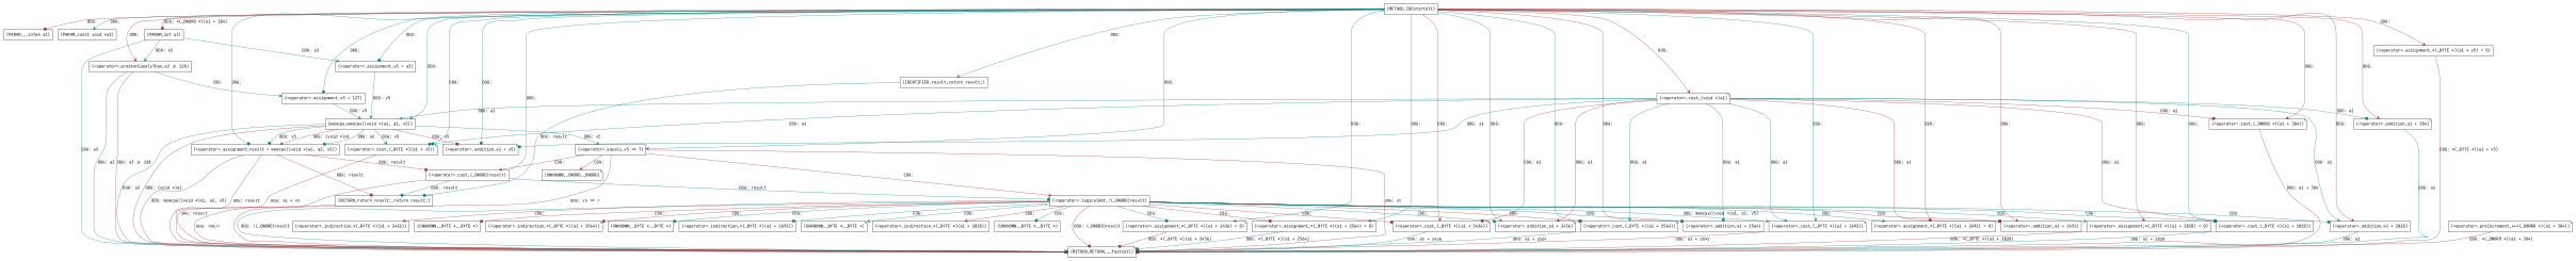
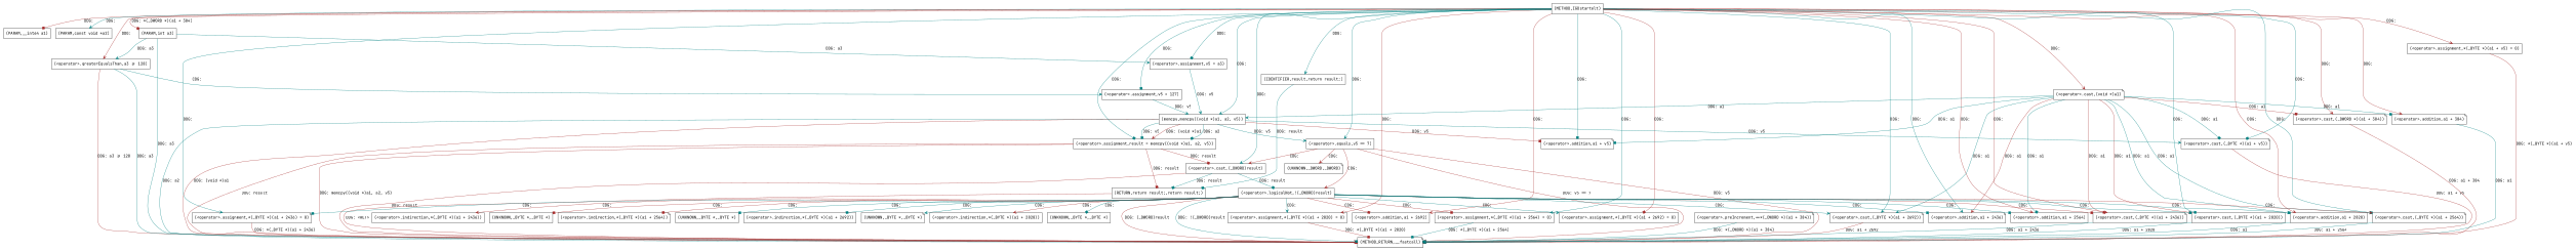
  digraph {
    fontname="JetBrains Mono"
    node [fontname="JetBrains Mono" shape=box]
    edge [arrowhead=vee color=teal fontname="JetBrains Mono"]
    n1 [label="(METHOD,IGDstartelt)"]
    n2 [label="(PARAM,__int64 a1)"]
    n3 [label="(PARAM,const void *a2)"]
    n4 [label="(PARAM,int a3)"]
    n5 [label="(<operator>.assignment,v5 = a3)"]
    n6 [label="(<operator>.greaterEqualsThan,a3 >= 128)"]
    n7 [label="(<operator>.assignment,v5 = 127)"]
    n8 [label="(<operator>.assignment,result = memcpy((void *)a1, a2, v5))"]
    n9 [label="(memcpy,memcpy((void *)a1, a2, v5))"]
    n10 [label="(<operator>.cast,(void *)a1)" shape=note]
    n11 [label="(<operator>.assignment,*(_BYTE *)(a1 + v5) = 0)"]
    n12 [label="(<operator>.cast,(_BYTE *)(a1 + v5))" shape=note]
    n13 [label="(<operator>.addition,a1 + v5)" shape=note]
    n14 [label="(<operator>.cast,(_DWORD *)(a1 + 384))" shape=note]
    n15 [label="(<operator>.addition,a1 + 384)" shape=note]
    n16 [label="(<operator>.equals,v5 == 7)"]
    n17 [label="(<operator>.cast,(_DWORD)result)"]
    n18 [label="(<operator>.assignment,*(_BYTE *)(a1 + 2436) = 0)" shape=note]
    n19 [label="(<operator>.cast,(_BYTE *)(a1 + 2436))" shape=note]
    n20 [label="(<operator>.addition,a1 + 2436)" shape=note]
    n21 [label="(<operator>.assignment,*(_BYTE *)(a1 + 2564) = 0)"]
    n22 [label="(<operator>.cast,(_BYTE *)(a1 + 2564))" shape=note]
    n23 [label="(<operator>.addition,a1 + 2564)"]
    n24 [label="(<operator>.assignment,*(_BYTE *)(a1 + 2692) = 0)"]
    n25 [label="(<operator>.cast,(_BYTE *)(a1 + 2692))" shape=note]
    n26 [label="(<operator>.addition,a1 + 2692)"]
    n27 [label="(<operator>.assignment,*(_BYTE *)(a1 + 2820) = 0)"]
    n28 [label="(<operator>.cast,(_BYTE *)(a1 + 2820))"]
    n29 [label="(<operator>.addition,a1 + 2820)"]
    n30 [label="(IDENTIFIER,result,return result;)"]
    n31 [label="(METHOD_RETURN,__fastcall)" shape=note]
    n32 [label="(RETURN,return result;,return result;)"]
    n33 [label="(<operator>.logicalNot,!(_DWORD)result)"]
    n34 [label="(UNKNOWN,_DWORD,_DWORD)" shape=note]
    n35 [label="(<operator>.preIncrement,++*(_DWORD *)(a1 + 384))" shape=note]
    n36 [label="(<operator>.indirection,*(_BYTE *)(a1 + 2436))"]
    n37 [label="(UNKNOWN,_BYTE *,_BYTE *)"]
    n38 [label="(<operator>.indirection,*(_BYTE *)(a1 + 2564))" shape=note]
    n39 [label="(UNKNOWN,_BYTE *,_BYTE *)"]
    n40 [label="(<operator>.indirection,*(_BYTE *)(a1 + 2692))"]
    n41 [label="(UNKNOWN,_BYTE *,_BYTE *)" shape=note]
    n42 [label="(<operator>.indirection,*(_BYTE *)(a1 + 2820))"]
    n43 [label="(UNKNOWN,_BYTE *,_BYTE *)"]
    n1 -> n2 [arrowhead=box color=brown label="DDG: "]
    n1 -> n3 [label="DDG: "]
    n1 -> n4 [arrowhead=box color=brown label="DDG: *(_DWORD *)(a1 + 384)"]
    n1 -> n5 [arrowhead=box label="DDG: "]
    n1 -> n6 [color=brown label="DDG: "]
    n1 -> n7 [arrowhead=box label="DDG: "]
    n1 -> n8 [arrowhead=box label="DDG: "]
    n1 -> n9 [label="DDG: "]
    n1 -> n10 [color=brown label="DDG: "]
    n1 -> n11 [color=brown label="DDG: "]
    n1 -> n12 [arrowhead=box label="DDG: "]
    n1 -> n13 [arrowhead=box label="DDG: "]
    n1 -> n14 [color=brown label="DDG: "]
    n1 -> n15 [color=brown label="DDG: "]
    n1 -> n16 [label="DDG: "]
-   n17 -> n1 [label="DDG: "]
+   n1 -> n17 [label="DDG: "]
    n1 -> n18 [label="DDG: "]
    n1 -> n19 [color=brown label="DDG: "]
    n1 -> n20 [label="DDG: "]
    n1 -> n21 [label="DDG: "]
    n1 -> n22 [arrowhead=box label="DDG: "]
    n1 -> n23 [color=brown label="DDG: "]
    n1 -> n24 [arrowhead=box color=brown label="DDG: "]
    n1 -> n25 [label="DDG: "]
    n1 -> n26 [color=brown label="DDG: "]
    n1 -> n27 [color=brown label="DDG: "]
    n1 -> n28 [arrowhead=box label="DDG: "]
    n1 -> n29 [color=brown label="DDG: "]
    n1 -> n30 [label="DDG: "]
    n4 -> n5 [label="DDG: a3"]
    n4 -> n6 [label="DDG: a3"]
    n4 -> n31 [arrowhead=box label="DDG: a3"]
    n5 -> n9 [label="DDG: v5"]
    n6 -> n7 [label="CDG: "]
    n6 -> n31 [arrowhead=box color=brown label="DDG: a3 >= 128"]
    n6 -> n31 [label="DDG: a3"]
    n7 -> n9 [label="DDG: v5"]
    n8 -> n17 [arrowhead=box color=brown label="DDG: result"]
    n8 -> n31 [color=brown label="DDG: memcpy((void *)a1, a2, v5)"]
    n8 -> n31 [color=brown label="DDG: result"]
    n8 -> n32 [arrowhead=box color=brown label="DDG: result"]
    n9 -> n8 [color=brown label="DDG: (void *)a1"]
    n9 -> n8 [arrowhead=box label="DDG: a2"]
    n9 -> n8 [arrowhead=box label="DDG: v5"]
    n9 -> n12 [label="DDG: v5"]
    n9 -> n13 [arrowhead=box color=brown label="DDG: v5"]
    n9 -> n16 [label="DDG: v5"]
    n9 -> n31 [arrowhead=box label="DDG: a2"]
    n9 -> n31 [arrowhead=box color=brown label="DDG: (void *)a1"]
    n10 -> n9 [label="DDG: a1"]
    n10 -> n12 [arrowhead=box label="DDG: a1"]
    n10 -> n13 [arrowhead=box label="DDG: a1"]
    n10 -> n14 [arrowhead=box color=brown label="DDG: a1"]
    n10 -> n15 [arrowhead=box label="DDG: a1"]
    n10 -> n19 [arrowhead=box color=brown label="DDG: a1"]
    n10 -> n20 [color=brown label="DDG: a1"]
    n10 -> n22 [label="DDG: a1"]
    n10 -> n23 [arrowhead=box label="DDG: a1"]
    n10 -> n25 [label="DDG: a1"]
-   n10 -> n26 [arrowhead=box color=brown label="DDG: a1"]
    n10 -> n28 [color=brown label="DDG: a1"]
    n10 -> n29 [label="DDG: a1"]
    n11 -> n31 [arrowhead=box color=brown label="DDG: *(_BYTE *)(a1 + v5)"]
    n12 -> n31 [color=brown label="DDG: a1 + v5"]
    n14 -> n31 [arrowhead=box color=brown label="DDG: a1 + 384"]
    n15 -> n31 [arrowhead=box label="DDG: a1"]
    n16 -> n17 [color=brown label="CDG: "]
    n16 -> n31 [color=brown label="DDG: v5 == 7"]
    n16 -> n31 [arrowhead=box color=brown label="DDG: v5"]
    n16 -> n33 [color=brown label="CDG: "]
    n16 -> n34 [color=brown label="CDG: "]
    n17 -> n31 [color=brown label="DDG: result"]
    n17 -> n32 [arrowhead=box label="DDG: result"]
    n17 -> n33 [arrowhead=box label="DDG: result"]
    n18 -> n31 [arrowhead=box color=brown label="DDG: *(_BYTE *)(a1 + 2436)"]
    n19 -> n31 [label="DDG: a1 + 2436"]
    n21 -> n31 [arrowhead=box label="DDG: *(_BYTE *)(a1 + 2564)"]
    n22 -> n31 [label="DDG: a1 + 2564"]
    n25 -> n31 [color=brown label="DDG: a1 + 2692"]
    n27 -> n31 [arrowhead=box color=brown label="DDG: *(_BYTE *)(a1 + 2820)"]
    n28 -> n31 [label="DDG: a1 + 2820"]
    n29 -> n31 [arrowhead=box label="DDG: a1"]
    n30 -> n32 [arrowhead=box label="DDG: result"]
    n32 -> n31 [color=brown label="DDG: <RET>"]
    n33 -> n18 [arrowhead=box label="CDG: "]
    n33 -> n19 [arrowhead=box color=brown label="CDG: "]
    n33 -> n20 [arrowhead=box label="CDG: "]
    n33 -> n21 [arrowhead=box color=brown label="CDG: "]
    n33 -> n22 [color=brown label="CDG: "]
    n33 -> n23 [arrowhead=box label="CDG: "]
    n33 -> n24 [label="CDG: "]
-   n33 -> n25 [label="DDG: memcpy((void *)a1, a2, v5)"]
+   n33 -> n25 [label="CDG: "]
    n33 -> n26 [arrowhead=box color=brown label="CDG: "]
    n33 -> n27 [label="CDG: "]
    n33 -> n28 [arrowhead=box label="CDG: "]
    n33 -> n29 [arrowhead=box label="CDG: "]
    n33 -> n31 [arrowhead=box color=brown label="DDG: (_DWORD)result"]
    n33 -> n31 [arrowhead=box label="DDG: !(_DWORD)result"]
    n33 -> n36 [color=brown label="CDG: "]
    n33 -> n37 [arrowhead=box color=brown label="CDG: "]
    n33 -> n38 [arrowhead=box color=brown label="CDG: "]
    n33 -> n39 [arrowhead=box label="CDG: "]
    n33 -> n40 [arrowhead=box label="CDG: "]
    n33 -> n41 [label="CDG: "]
    n33 -> n42 [color=brown label="CDG: "]
    n33 -> n43 [arrowhead=box label="CDG: "]
-   n35 -> n31 [arrowhead=box color=brown label="DDG: *(_DWORD *)(a1 + 384)"]
+   n35 -> n31 [arrowhead=box label="DDG: *(_DWORD *)(a1 + 384)"]
  }
